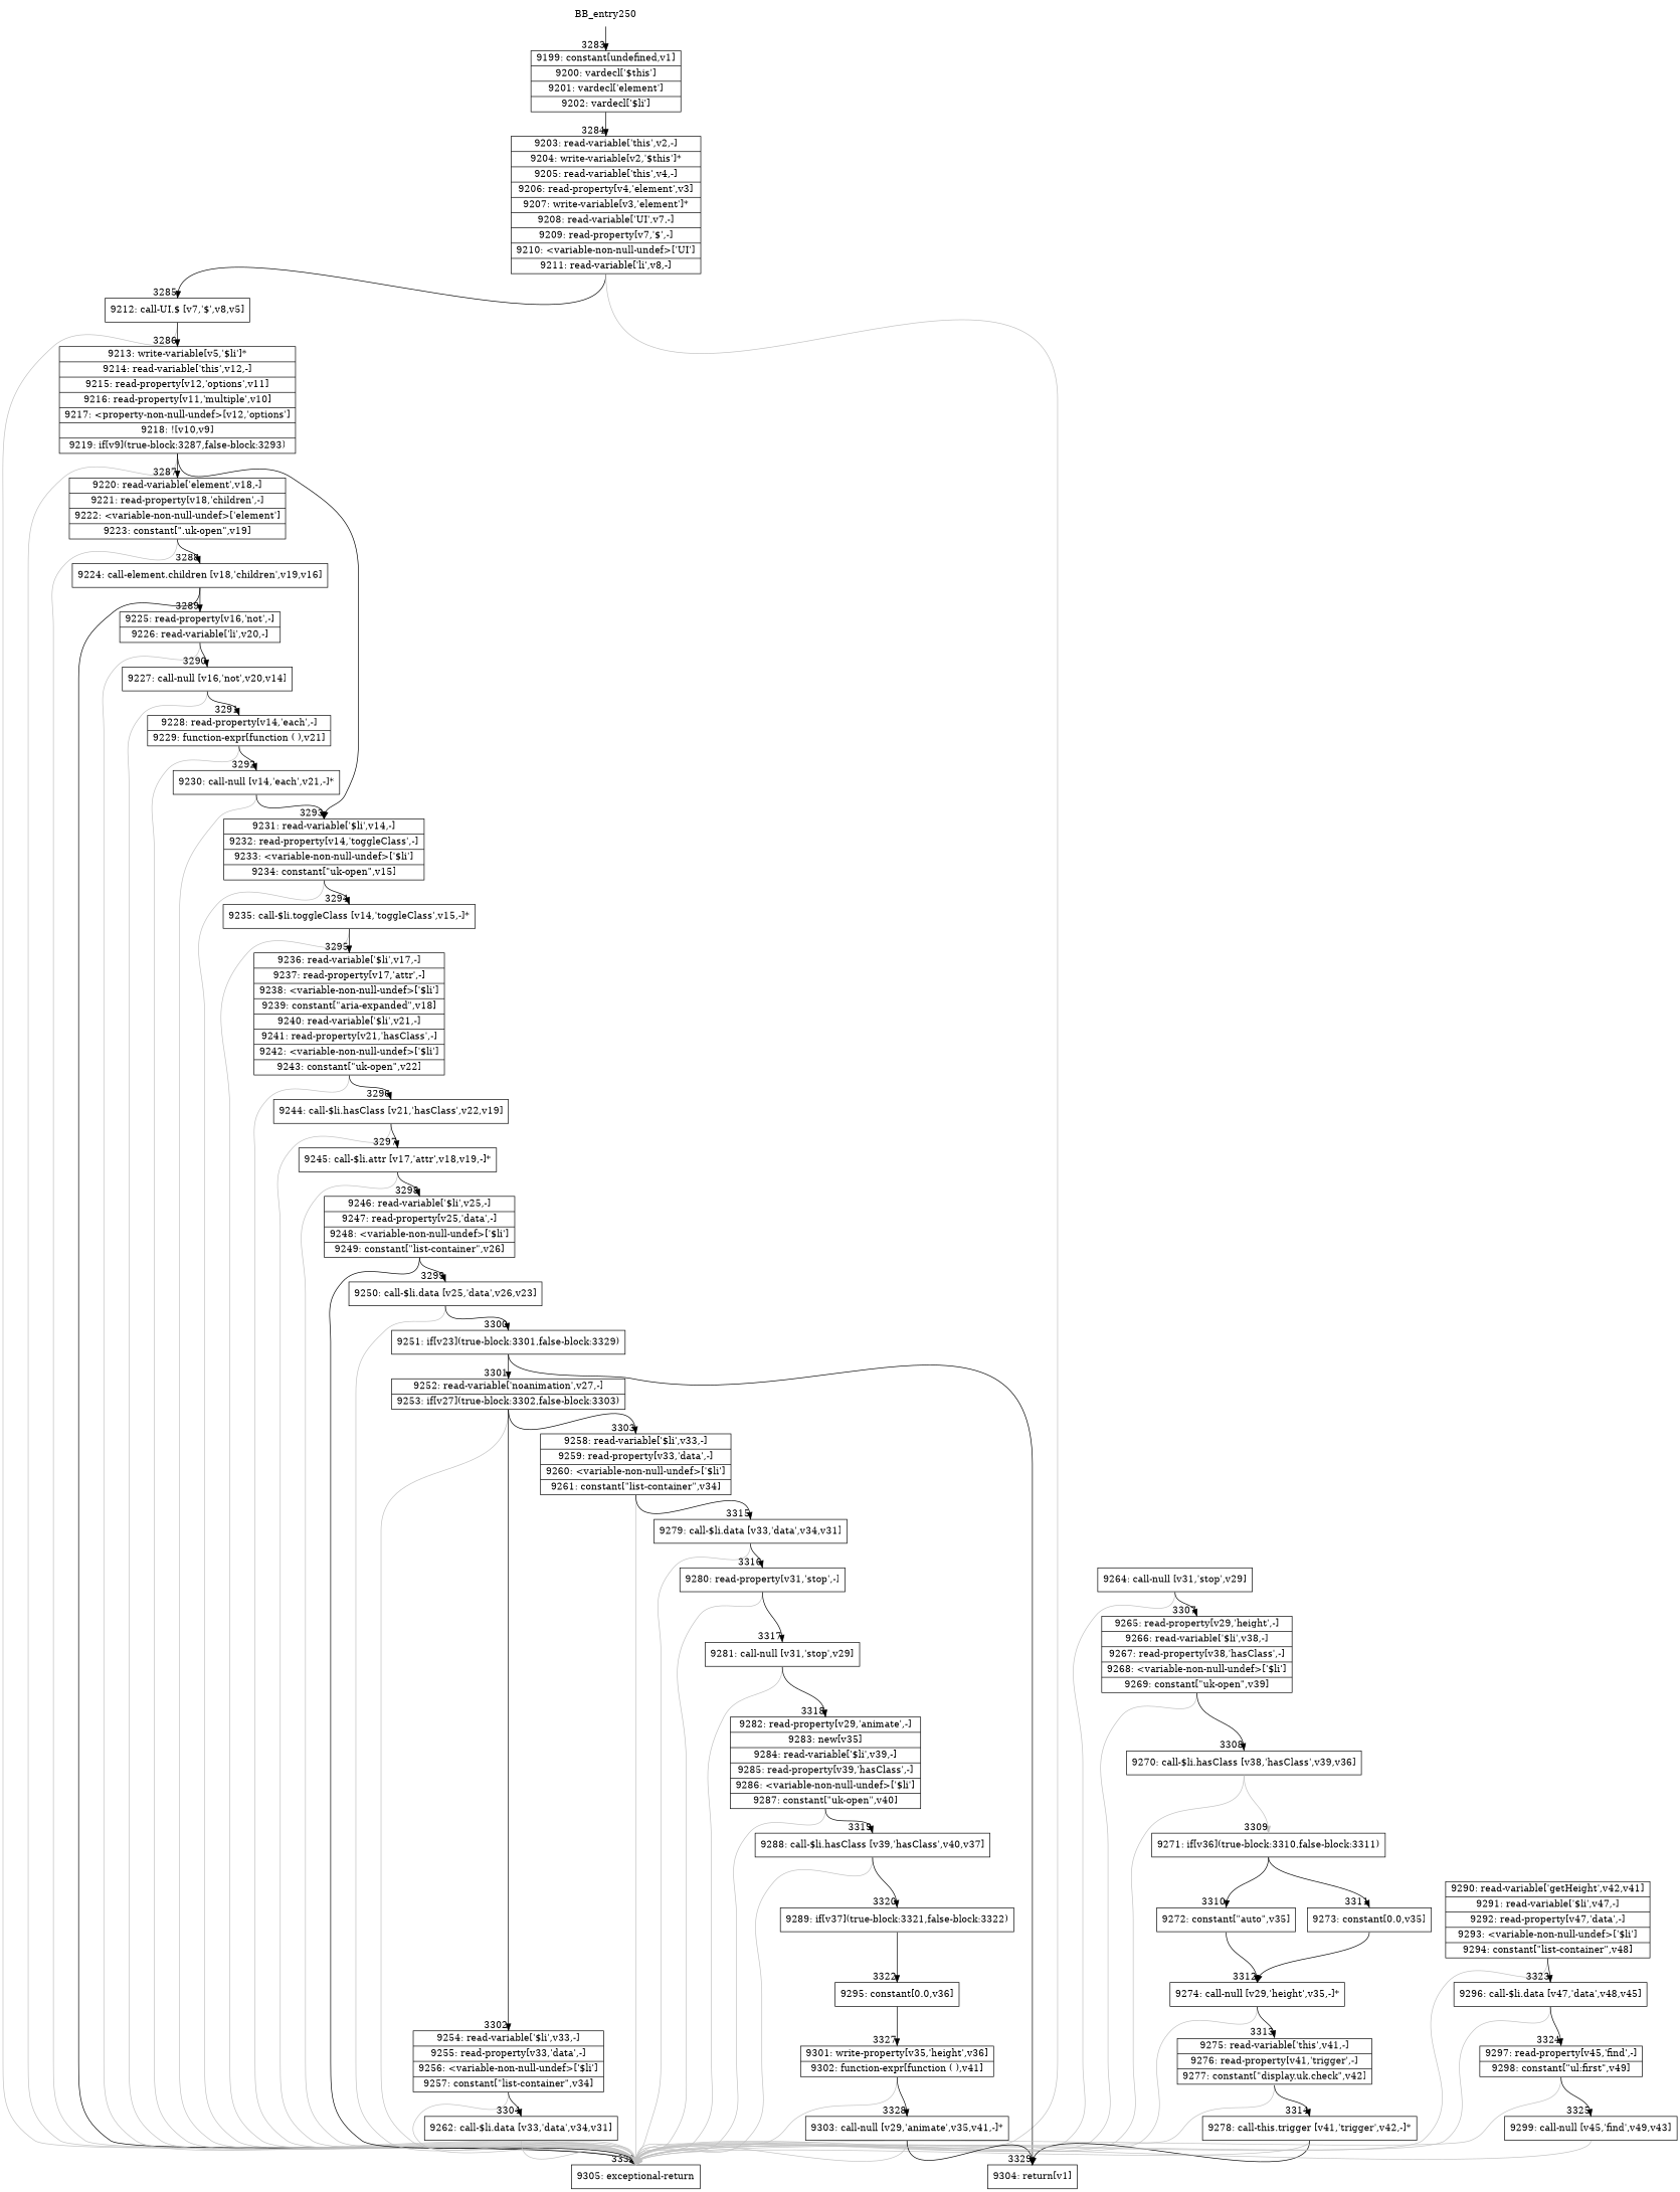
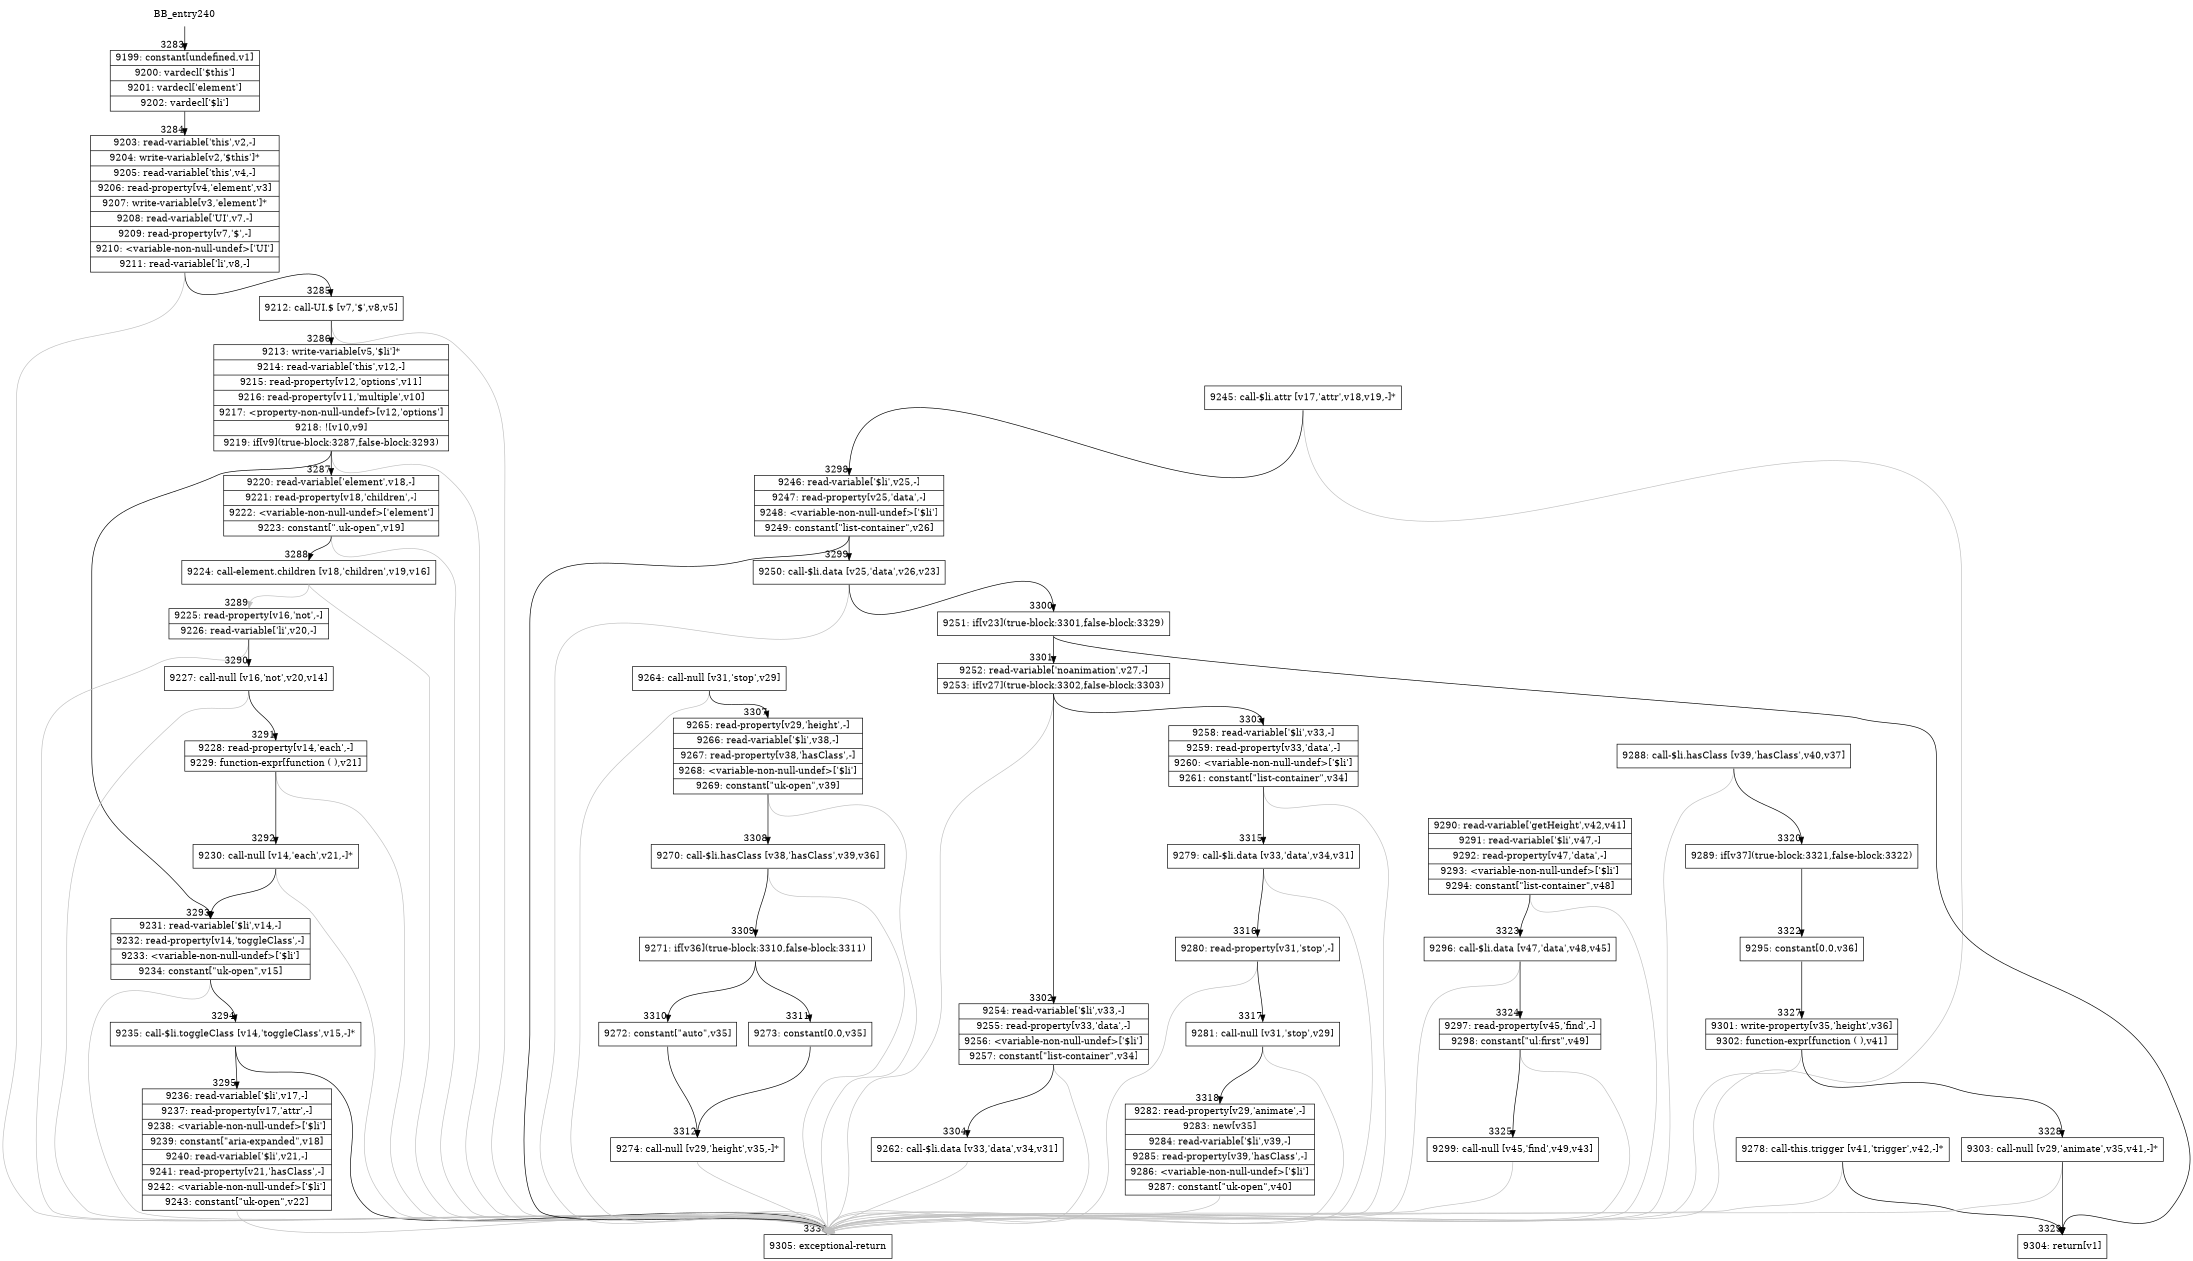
  digraph {
    rankdir=TD
    node [shape=record]
    edge [headport=n tailport=s]
-   BB_entry250 [shape=none]
+   BB_entry250 [shape=none label=BB_entry240]
    n2 [label="{9199: constant[undefined,v1]|9200: vardecl['$this']|9201: vardecl['element']|9202: vardecl['$li']}"]
    n3 [label="{9203: read-variable['this',v2,-]|9204: write-variable[v2,'$this']*|9205: read-variable['this',v4,-]|9206: read-property[v4,'element',v3]|9207: write-variable[v3,'element']*|9208: read-variable['UI',v7,-]|9209: read-property[v7,'$',-]|9210: \<variable-non-null-undef\>['UI']|9211: read-variable['li',v8,-]}"]
    n4 [label="{9212: call-UI.$ [v7,'$',v8,v5]}"]
    n5 [label="{9305: exceptional-return}"]
    n6 [label="{9213: write-variable[v5,'$li']*|9214: read-variable['this',v12,-]|9215: read-property[v12,'options',v11]|9216: read-property[v11,'multiple',v10]|9217: \<property-non-null-undef\>[v12,'options']|9218: ![v10,v9]|9219: if[v9](true-block:3287,false-block:3293)}"]
    n7 [label="{9220: read-variable['element',v18,-]|9221: read-property[v18,'children',-]|9222: \<variable-non-null-undef\>['element']|9223: constant[\".uk-open\",v19]}"]
    n8 [label="{9231: read-variable['$li',v14,-]|9232: read-property[v14,'toggleClass',-]|9233: \<variable-non-null-undef\>['$li']|9234: constant[\"uk-open\",v15]}"]
    n9 [label="{9224: call-element.children [v18,'children',v19,v16]}"]
    n10 [label="{9235: call-$li.toggleClass [v14,'toggleClass',v15,-]*}"]
    n11 [label="{9225: read-property[v16,'not',-]|9226: read-variable['li',v20,-]}"]
    n12 [label="{9236: read-variable['$li',v17,-]|9237: read-property[v17,'attr',-]|9238: \<variable-non-null-undef\>['$li']|9239: constant[\"aria-expanded\",v18]|9240: read-variable['$li',v21,-]|9241: read-property[v21,'hasClass',-]|9242: \<variable-non-null-undef\>['$li']|9243: constant[\"uk-open\",v22]}"]
    n13 [label="{9227: call-null [v16,'not',v20,v14]}"]
    n14 [label="{9228: read-property[v14,'each',-]|9229: function-expr[function ( ),v21]}"]
    n15 [label="{9230: call-null [v14,'each',v21,-]*}"]
-   n16 [label="{9244: call-$li.hasClass [v21,'hasClass',v22,v19]}"]
    n17 [label="{9245: call-$li.attr [v17,'attr',v18,v19,-]*}"]
    n18 [label="{9246: read-variable['$li',v25,-]|9247: read-property[v25,'data',-]|9248: \<variable-non-null-undef\>['$li']|9249: constant[\"list-container\",v26]}"]
    n19 [label="{9250: call-$li.data [v25,'data',v26,v23]}"]
    n20 [label="{9251: if[v23](true-block:3301,false-block:3329)}"]
    n21 [label="{9252: read-variable['noanimation',v27,-]|9253: if[v27](true-block:3302,false-block:3303)}"]
    n22 [label="{9304: return[v1]}"]
    n23 [label="{9254: read-variable['$li',v33,-]|9255: read-property[v33,'data',-]|9256: \<variable-non-null-undef\>['$li']|9257: constant[\"list-container\",v34]}"]
    n24 [label="{9258: read-variable['$li',v33,-]|9259: read-property[v33,'data',-]|9260: \<variable-non-null-undef\>['$li']|9261: constant[\"list-container\",v34]}"]
    n25 [label="{9262: call-$li.data [v33,'data',v34,v31]}"]
    n26 [label="{9279: call-$li.data [v33,'data',v34,v31]}"]
    n27 [label="{9280: read-property[v31,'stop',-]}"]
    n28 [label="{9281: call-null [v31,'stop',v29]}"]
    n29 [label="{9264: call-null [v31,'stop',v29]}"]
    n30 [label="{9265: read-property[v29,'height',-]|9266: read-variable['$li',v38,-]|9267: read-property[v38,'hasClass',-]|9268: \<variable-non-null-undef\>['$li']|9269: constant[\"uk-open\",v39]}"]
    n31 [label="{9270: call-$li.hasClass [v38,'hasClass',v39,v36]}"]
    n32 [label="{9271: if[v36](true-block:3310,false-block:3311)}"]
    n33 [label="{9272: constant[\"auto\",v35]}"]
    n34 [label="{9273: constant[0.0,v35]}"]
    n35 [label="{9274: call-null [v29,'height',v35,-]*}"]
-   n36 [label="{9275: read-variable['this',v41,-]|9276: read-property[v41,'trigger',-]|9277: constant[\"display.uk.check\",v42]}"]
    n37 [label="{9278: call-this.trigger [v41,'trigger',v42,-]*}"]
    n38 [label="{9282: read-property[v29,'animate',-]|9283: new[v35]|9284: read-variable['$li',v39,-]|9285: read-property[v39,'hasClass',-]|9286: \<variable-non-null-undef\>['$li']|9287: constant[\"uk-open\",v40]}"]
    n39 [label="{9288: call-$li.hasClass [v39,'hasClass',v40,v37]}"]
    n40 [label="{9289: if[v37](true-block:3321,false-block:3322)}"]
    n41 [label="{9295: constant[0.0,v36]}"]
    n42 [label="{9290: read-variable['getHeight',v42,v41]|9291: read-variable['$li',v47,-]|9292: read-property[v47,'data',-]|9293: \<variable-non-null-undef\>['$li']|9294: constant[\"list-container\",v48]}"]
    n43 [label="{9296: call-$li.data [v47,'data',v48,v45]}"]
    n44 [label="{9301: write-property[v35,'height',v36]|9302: function-expr[function ( ),v41]}"]
    n45 [label="{9297: read-property[v45,'find',-]|9298: constant[\"ul:first\",v49]}"]
    n46 [label="{9303: call-null [v29,'animate',v35,v41,-]*}"]
    n47 [label="{9299: call-null [v45,'find',v49,v43]}"]
    BB_entry250 -> n2 [headlabel="    3283"]
    n2 -> n3 [headlabel="      3284"]
    n3 -> n4 [headlabel="      3285"]
    n3 -> n5 [color=gray headlabel="      3330"]
    n4 -> n5 [color=gray]
    n4 -> n6 [headlabel="      3286"]
    n6 -> n5 [color=gray]
    n6 -> n7 [headlabel="      3287"]
    n6 -> n8 [headlabel="      3293"]
    n7 -> n5 [color=gray]
    n7 -> n9 [headlabel="      3288"]
    n8 -> n5 [color=gray]
    n8 -> n10 [headlabel="      3294"]
-   n9 -> n5 [color=black]
-   n9 -> n11 [headlabel="      3289"]
-   n10 -> n5 [color=gray]
+   n9 -> n5 [color=gray]
+   n9 -> n11 [headlabel="      3289" color=gray]
+   n10 -> n5 [color=black]
    n10 -> n12 [headlabel="      3295"]
    n11 -> n5 [color=gray]
    n11 -> n13 [headlabel="      3290"]
    n12 -> n5 [color=gray]
-   n12 -> n16 [headlabel="      3296"]
    n13 -> n5 [color=gray]
    n13 -> n14 [headlabel="      3291"]
    n14 -> n5 [color=gray]
    n14 -> n15 [headlabel="      3292"]
    n15 -> n5 [color=gray]
    n15 -> n8
-   n16 -> n5 [color=gray]
-   n16 -> n17 [headlabel="      3297"]
    n17 -> n5 [color=gray]
    n17 -> n18 [headlabel="      3298"]
    n18 -> n5 [color=black]
    n18 -> n19 [headlabel="      3299"]
    n19 -> n5 [color=gray]
    n19 -> n20 [headlabel="      3300"]
    n20 -> n21 [headlabel="      3301"]
    n20 -> n22 [headlabel="      3329"]
    n21 -> n5 [color=gray]
    n21 -> n23 [headlabel="      3302"]
    n21 -> n24 [headlabel="      3303"]
    n23 -> n5 [color=gray]
    n23 -> n25 [headlabel="      3304"]
    n24 -> n5 [color=gray]
    n24 -> n26 [headlabel="      3315"]
    n25 -> n5 [color=gray]
    n26 -> n5 [color=gray]
    n26 -> n27 [headlabel="      3316"]
    n27 -> n5 [color=gray]
    n27 -> n28 [headlabel="      3317"]
    n28 -> n5 [color=gray]
    n28 -> n38 [headlabel="      3318"]
    n29 -> n5 [color=gray]
    n29 -> n30 [headlabel="      3307"]
    n30 -> n5 [color=gray]
    n30 -> n31 [headlabel="      3308"]
    n31 -> n5 [color=gray]
-   n31 -> n32 [headlabel="      3309" color=gray]
+   n31 -> n32 [headlabel="      3309"]
    n32 -> n33 [headlabel="      3310"]
    n32 -> n34 [headlabel="      3311"]
    n33 -> n35 [headlabel="      3312"]
    n34 -> n35
    n35 -> n5 [color=gray]
-   n35 -> n36 [headlabel="      3313"]
-   n36 -> n5 [color=gray]
-   n36 -> n37 [headlabel="      3314"]
    n37 -> n5 [color=gray]
    n37 -> n22
    n38 -> n5 [color=gray]
-   n38 -> n39 [headlabel="      3319"]
    n39 -> n5 [color=gray]
    n39 -> n40 [headlabel="      3320"]
    n40 -> n41 [headlabel="      3322"]
    n41 -> n44 [headlabel="      3327"]
    n42 -> n5 [color=gray]
    n42 -> n43 [headlabel="      3323"]
    n43 -> n5 [color=gray]
    n43 -> n45 [headlabel="      3324"]
    n44 -> n5 [color=gray]
    n44 -> n46 [headlabel="      3328"]
    n45 -> n5 [color=gray]
    n45 -> n47 [headlabel="      3325"]
    n46 -> n5 [color=gray]
    n46 -> n22
    n47 -> n5 [color=gray]
  }
